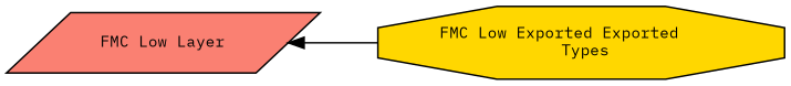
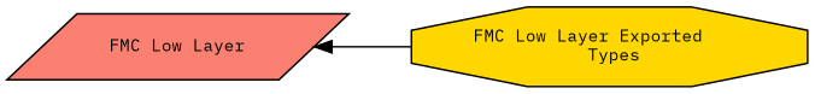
  digraph {
    rankdir=LR
    fontname="IBM Plex Mono"
    node [color=black fontname="IBM Plex Mono" fontsize=10 style=filled]
    n1 [fillcolor=salmon height=0.2 label="FMC Low Layer" shape=parallelogram width=0.4]
-   n2 [fillcolor=gold fontcolor=black height=0.2 label="FMC Low Exported Exported\l Types" shape=octagon width=0.4]
+   n2 [fillcolor=gold fontcolor=black height=0.2 label="FMC Low Layer Exported\l Types" shape=octagon width=0.4]
    n1 -> n2 [dir=back fontname="IBM Plex Mono" fontsize=10 labelfontname=Helvetica labelfontsize=10 shape=plaintext style=solid]
  }
